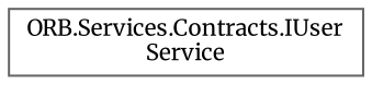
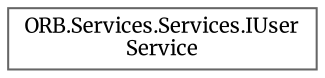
  digraph {
    rankdir=TB
    fontname=Merriweather
-   n1 [color=grey40 fillcolor=white fontname=Merriweather fontsize=10 height=0.2 label="ORB.Services.Contracts.IUser\lService" shape=box style=filled width=0.4]
+   n1 [color=grey40 fillcolor=white fontname=Merriweather fontsize=10 height=0.2 label="ORB.Services.Services.IUser\lService" shape=box style=filled width=0.4]
  }
